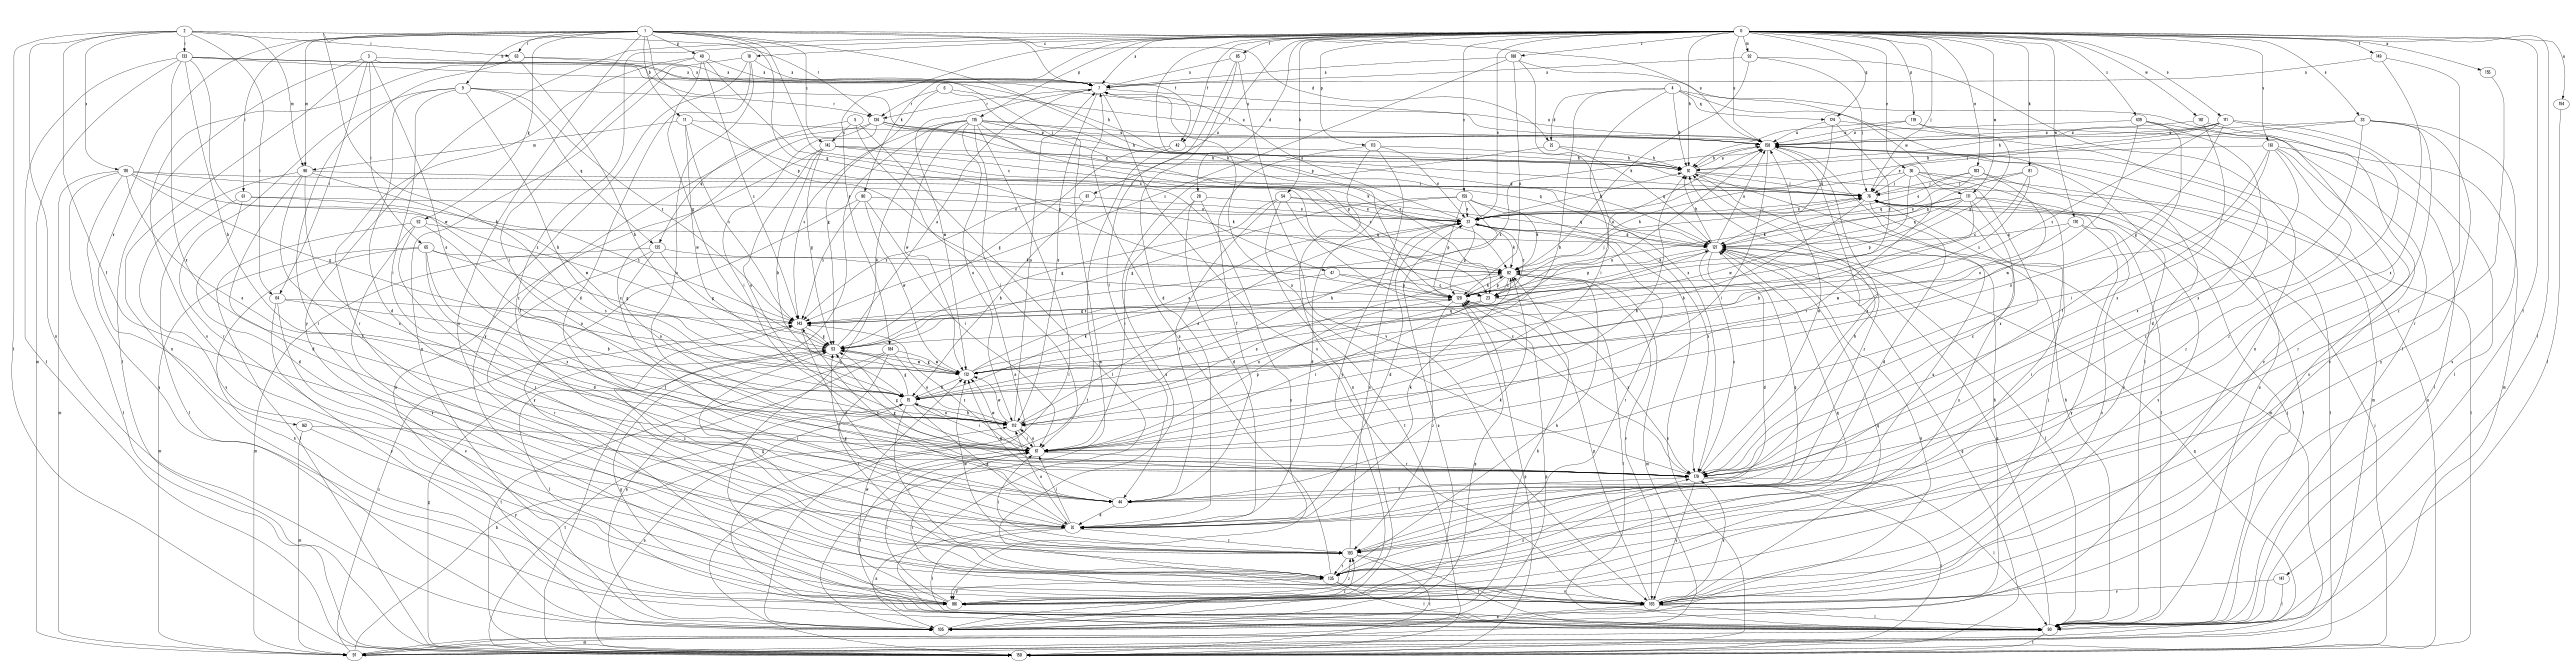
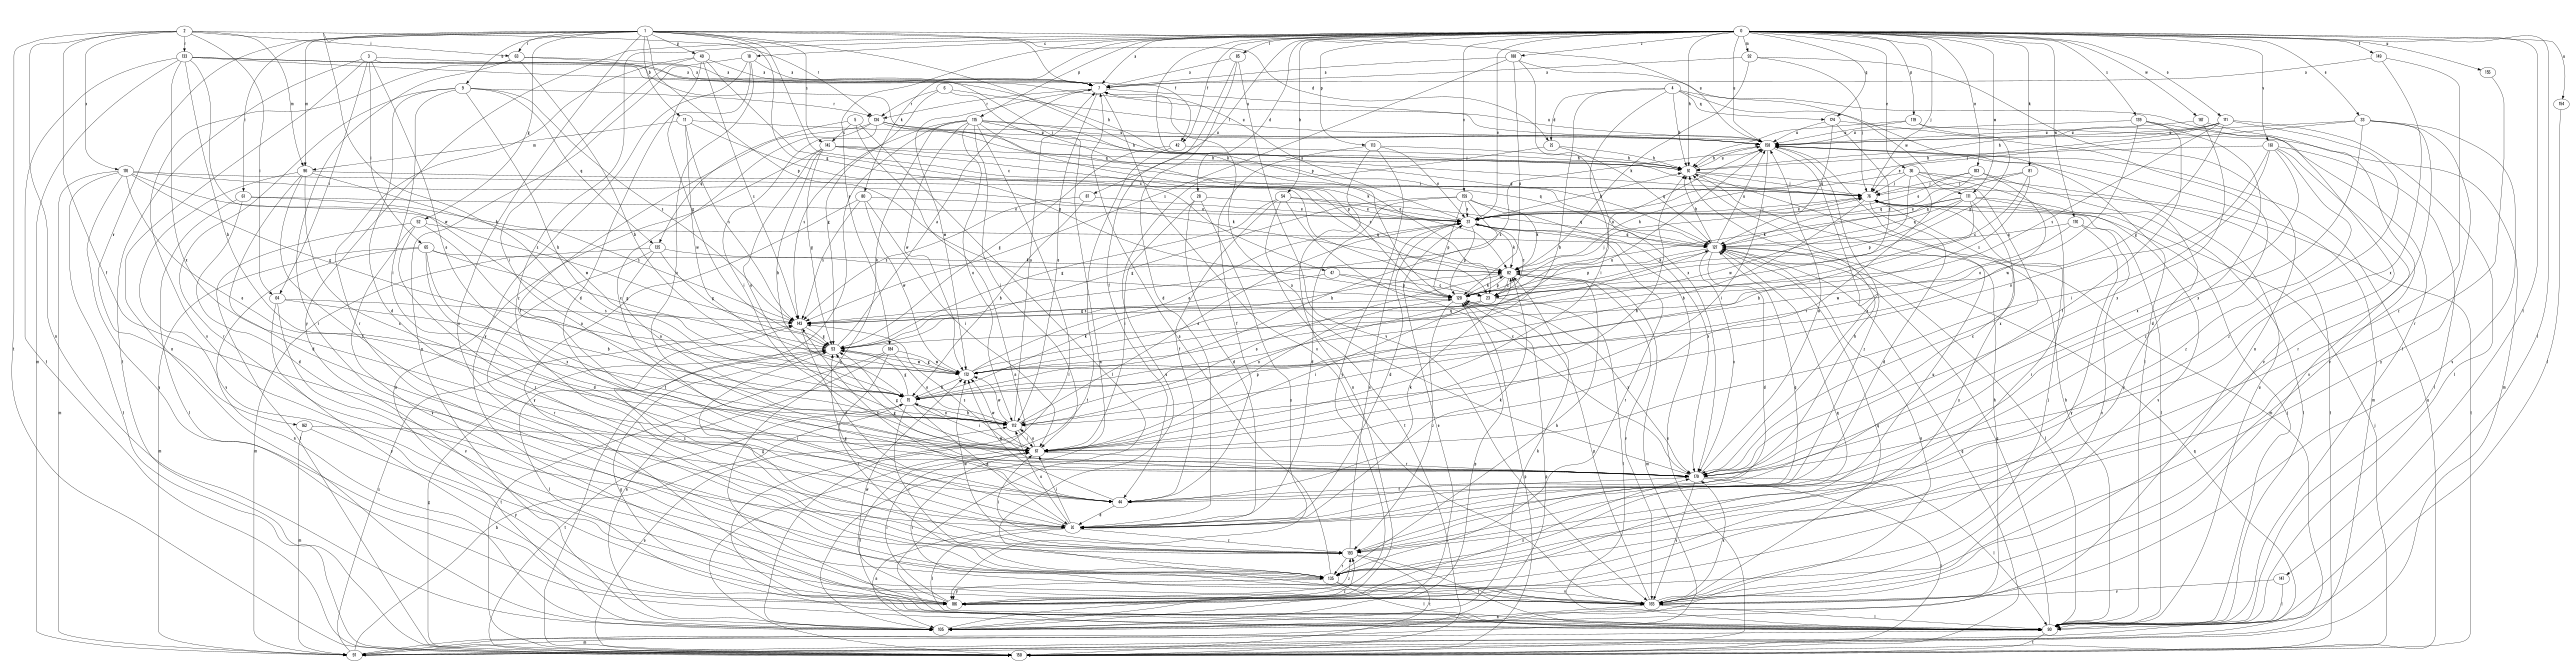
  strict digraph {
    fontname=Oswald
    node [fontname=Oswald]
    edge [fontname=Oswald]
    0
    7
    18
    28
    33
    36
    37
    42
    54
    60
    76
    80
    81
    85
    87
    90
    92
    103
    111
    113
    115
    119
    120
    124
-   139 [label=439]
+   139
    147
    149
    154
    155
    158
    159
    161
    167
    170
    171
    184
    186
    188
    193
    165
    134
    112
    172
    105
    30
    179
    67
    135
    82
    150
    23
    127
    53
    44
    97
    15
    143
    1
    9
    11
    29
    47
    49
    52
    61
    63
    96
    142
    162
    125
    2
    64
    133
    176
    3
    65
    4
    5
    6
    0 -> 7 [label=a]
    0 -> 18 [label=c]
    0 -> 28 [label=d]
    0 -> 33 [label=e]
    0 -> 36 [label=e]
    0 -> 37 [label=e]
    0 -> 42 [label=f]
    0 -> 54 [label=h]
    0 -> 60 [label=h]
    0 -> 76 [label=j]
    0 -> 80 [label=k]
    0 -> 81 [label=k]
    0 -> 85 [label=l]
    0 -> 87 [label=l]
    0 -> 90 [label=l]
    0 -> 92 [label=m]
    0 -> 103 [label=n]
    0 -> 111 [label=o]
    0 -> 113 [label=p]
    0 -> 115 [label=p]
    0 -> 119 [label=p]
    0 -> 120 [label=p]
    0 -> 124 [label=q]
    0 -> 139 [label=s]
    0 -> 147 [label=t]
    0 -> 149 [label=t]
    0 -> 154 [label=u]
    0 -> 155 [label=u]
    0 -> 158 [label=u]
    0 -> 159 [label=v]
    0 -> 161 [label=v]
    0 -> 167 [label=w]
    0 -> 170 [label=w]
    0 -> 171 [label=w]
    0 -> 184 [label=y]
    0 -> 186 [label=y]
    0 -> 188 [label=z]
    0 -> 193 [label=z]
    7 -> 158 [label=u]
    7 -> 165 [label=v]
    7 -> 134 [label=r]
    7 -> 112 [label=o]
    7 -> 172 [label=w]
    18 -> 7 [label=a]
    18 -> 186 [label=y]
    18 -> 105 [label=n]
    18 -> 30 [label=d]
    18 -> 179 [label=x]
    28 -> 37 [label=e]
    28 -> 186 [label=y]
    28 -> 30 [label=d]
    28 -> 67 [label=i]
    33 -> 37 [label=e]
    33 -> 158 [label=u]
    33 -> 186 [label=y]
    33 -> 165 [label=v]
    33 -> 179 [label=x]
    33 -> 135 [label=r]
    36 -> 76 [label=j]
    36 -> 172 [label=w]
    36 -> 179 [label=x]
    36 -> 67 [label=i]
    36 -> 135 [label=r]
    36 -> 82 [label=k]
    36 -> 150 [label=t]
    37 -> 7 [label=a]
    37 -> 60 [label=h]
    37 -> 76 [label=j]
    37 -> 120 [label=p]
    37 -> 30 [label=d]
    37 -> 135 [label=r]
    37 -> 82 [label=k]
    37 -> 23 [label=c]
    37 -> 127 [label=q]
    42 -> 60 [label=h]
    42 -> 150 [label=t]
    42 -> 53 [label=g]
    54 -> 37 [label=e]
    54 -> 179 [label=x]
    54 -> 150 [label=t]
    54 -> 127 [label=q]
    54 -> 53 [label=g]
    54 -> 44 [label=f]
    60 -> 76 [label=j]
    60 -> 158 [label=u]
    60 -> 150 [label=t]
    60 -> 97 [label=m]
    76 -> 37 [label=e]
    76 -> 90 [label=l]
    76 -> 186 [label=y]
    76 -> 30 [label=d]
    76 -> 15 [label=b]
    80 -> 37 [label=e]
    80 -> 186 [label=y]
    80 -> 172 [label=w]
    80 -> 67 [label=i]
    80 -> 143 [label=s]
    81 -> 76 [label=j]
    81 -> 23 [label=c]
    81 -> 127 [label=q]
    81 -> 143 [label=s]
    85 -> 7 [label=a]
    85 -> 165 [label=v]
    85 -> 30 [label=d]
    85 -> 44 [label=f]
    87 -> 37 [label=e]
    87 -> 15 [label=b]
    87 -> 143 [label=s]
    90 -> 60 [label=h]
    90 -> 76 [label=j]
    90 -> 158 [label=u]
    90 -> 150 [label=t]
    90 -> 127 [label=q]
    90 -> 53 [label=g]
    90 -> 97 [label=m]
    92 -> 7 [label=a]
    92 -> 76 [label=j]
    92 -> 105 [label=n]
    92 -> 82 [label=k]
    103 -> 37 [label=e]
    103 -> 76 [label=j]
    103 -> 186 [label=y]
    103 -> 172 [label=w]
    103 -> 127 [label=q]
    111 -> 60 [label=h]
    111 -> 76 [label=j]
    111 -> 90 [label=l]
    111 -> 158 [label=u]
    111 -> 193 [label=z]
    111 -> 53 [label=g]
    111 -> 143 [label=s]
    113 -> 37 [label=e]
    113 -> 60 [label=h]
    113 -> 186 [label=y]
    113 -> 105 [label=n]
    113 -> 44 [label=f]
    115 -> 76 [label=j]
    115 -> 90 [label=l]
    115 -> 120 [label=p]
    115 -> 158 [label=u]
    115 -> 186 [label=y]
    115 -> 112 [label=o]
    115 -> 172 [label=w]
    115 -> 67 [label=i]
    115 -> 150 [label=t]
    115 -> 127 [label=q]
    115 -> 143 [label=s]
    119 -> 60 [label=h]
    119 -> 120 [label=p]
    119 -> 158 [label=u]
    119 -> 97 [label=m]
    120 -> 76 [label=j]
    120 -> 193 [label=z]
    120 -> 179 [label=x]
    120 -> 82 [label=k]
    120 -> 143 [label=s]
    124 -> 158 [label=u]
    124 -> 193 [label=z]
    124 -> 23 [label=c]
    124 -> 127 [label=q]
    139 -> 158 [label=u]
    139 -> 165 [label=v]
    139 -> 112 [label=o]
    139 -> 30 [label=d]
    139 -> 44 [label=f]
    147 -> 90 [label=l]
    147 -> 165 [label=v]
    149 -> 7 [label=a]
    149 -> 193 [label=z]
    149 -> 179 [label=x]
    154 -> 90 [label=l]
    155 -> 135 [label=r]
    158 -> 60 [label=h]
    158 -> 193 [label=z]
    158 -> 179 [label=x]
    158 -> 67 [label=i]
    158 -> 97 [label=m]
    158 -> 143 [label=s]
    159 -> 37 [label=e]
    159 -> 120 [label=p]
    159 -> 30 [label=d]
    159 -> 179 [label=x]
    159 -> 82 [label=k]
    159 -> 53 [label=g]
    159 -> 15 [label=b]
    161 -> 60 [label=h]
    161 -> 90 [label=l]
    161 -> 193 [label=z]
    161 -> 165 [label=v]
    161 -> 112 [label=o]
    161 -> 179 [label=x]
    161 -> 67 [label=i]
    167 -> 158 [label=u]
    167 -> 165 [label=v]
    167 -> 179 [label=x]
    170 -> 186 [label=y]
    170 -> 165 [label=v]
    170 -> 172 [label=w]
    170 -> 127 [label=q]
    171 -> 37 [label=e]
    171 -> 90 [label=l]
    171 -> 120 [label=p]
    171 -> 165 [label=v]
    171 -> 179 [label=x]
    171 -> 82 [label=k]
    171 -> 127 [label=q]
    171 -> 15 [label=b]
    184 -> 112 [label=o]
    184 -> 172 [label=w]
    184 -> 105 [label=n]
    184 -> 135 [label=r]
    184 -> 150 [label=t]
    186 -> 158 [label=u]
    186 -> 193 [label=z]
    186 -> 172 [label=w]
    186 -> 179 [label=x]
    186 -> 67 [label=i]
    188 -> 7 [label=a]
    188 -> 90 [label=l]
    188 -> 120 [label=p]
    188 -> 179 [label=x]
    188 -> 143 [label=s]
    193 -> 37 [label=e]
    193 -> 90 [label=l]
    193 -> 172 [label=w]
    193 -> 67 [label=i]
    193 -> 135 [label=r]
    193 -> 150 [label=t]
    193 -> 53 [label=g]
    193 -> 143 [label=s]
    165 -> 76 [label=j]
    165 -> 90 [label=l]
    165 -> 120 [label=p]
    165 -> 105 [label=n]
    165 -> 179 [label=x]
    165 -> 67 [label=i]
    165 -> 127 [label=q]
    134 -> 60 [label=h]
    134 -> 158 [label=u]
    134 -> 179 [label=x]
    134 -> 67 [label=i]
    134 -> 82 [label=k]
    134 -> 44 [label=f]
    112 -> 7 [label=a]
    112 -> 37 [label=e]
    112 -> 172 [label=w]
    112 -> 67 [label=i]
    112 -> 15 [label=b]
    172 -> 37 [label=e]
    172 -> 158 [label=u]
    172 -> 127 [label=q]
    172 -> 53 [label=g]
    172 -> 15 [label=b]
    105 -> 37 [label=e]
    105 -> 60 [label=h]
    105 -> 120 [label=p]
    105 -> 193 [label=z]
    105 -> 82 [label=k]
    30 -> 90 [label=l]
    30 -> 193 [label=z]
    30 -> 112 [label=o]
    30 -> 105 [label=n]
    30 -> 67 [label=i]
    30 -> 82 [label=k]
    30 -> 127 [label=q]
    30 -> 53 [label=g]
    179 -> 7 [label=a]
    179 -> 90 [label=l]
    179 -> 158 [label=u]
    179 -> 165 [label=v]
    179 -> 150 [label=t]
    179 -> 53 [label=g]
    179 -> 44 [label=f]
    179 -> 143 [label=s]
    67 -> 60 [label=h]
    67 -> 90 [label=l]
    67 -> 120 [label=p]
    67 -> 112 [label=o]
    67 -> 172 [label=w]
    67 -> 179 [label=r]
    67 -> 53 [label=g]
    135 -> 7 [label=a]
    135 -> 90 [label=l]
    135 -> 186 [label=y]
    135 -> 165 [label=v]
    135 -> 82 [label=k]
    135 -> 127 [label=q]
    82 -> 120 [label=p]
    82 -> 165 [label=v]
    82 -> 112 [label=o]
    82 -> 23 [label=c]
    82 -> 97 [label=m]
    150 -> 37 [label=e]
    150 -> 76 [label=j]
    150 -> 120 [label=p]
    150 -> 158 [label=u]
    150 -> 112 [label=o]
    150 -> 127 [label=q]
    150 -> 53 [label=g]
    23 -> 90 [label=l]
    23 -> 158 [label=u]
    23 -> 112 [label=o]
    23 -> 67 [label=i]
    127 -> 60 [label=h]
    127 -> 90 [label=l]
    127 -> 120 [label=p]
    127 -> 158 [label=u]
    127 -> 105 [label=n]
    127 -> 30 [label=d]
    127 -> 179 [label=x]
    127 -> 82 [label=k]
    53 -> 7 [label=a]
    53 -> 90 [label=l]
    53 -> 172 [label=w]
    44 -> 60 [label=h]
    44 -> 172 [label=w]
    44 -> 30 [label=d]
    44 -> 82 [label=k]
    44 -> 143 [label=s]
    97 -> 120 [label=p]
    97 -> 127 [label=q]
    97 -> 15 [label=b]
    97 -> 143 [label=s]
    15 -> 112 [label=o]
    15 -> 30 [label=d]
    15 -> 67 [label=i]
    15 -> 135 [label=r]
    15 -> 82 [label=k]
    15 -> 150 [label=t]
    15 -> 53 [label=g]
    143 -> 53 [label=g]
    143 -> 44 [label=f]
    1 -> 42 [label=f]
    1 -> 120 [label=p]
    1 -> 158 [label=u]
    1 -> 165 [label=v]
    1 -> 82 [label=k]
    1 -> 23 [label=c]
    1 -> 15 [label=b]
    1 -> 9 [label=b]
    1 -> 11 [label=b]
    1 -> 29 [label=d]
    1 -> 47 [label=g]
    1 -> 49 [label=g]
    1 -> 52 [label=g]
    1 -> 61 [label=i]
    1 -> 63 [label=i]
    1 -> 96 [label=m]
    1 -> 142 [label=s]
    1 -> 162 [label=v]
    9 -> 134 [label=r]
    9 -> 30 [label=d]
    9 -> 67 [label=i]
    9 -> 135 [label=r]
    9 -> 15 [label=b]
    9 -> 143 [label=s]
    9 -> 125 [label=q]
    11 -> 120 [label=p]
    11 -> 158 [label=u]
    11 -> 172 [label=w]
    11 -> 143 [label=s]
    11 -> 96 [label=m]
    29 -> 60 [label=h]
    29 -> 165 [label=v]
    29 -> 127 [label=q]
    47 -> 120 [label=p]
    47 -> 23 [label=c]
    47 -> 53 [label=g]
    49 -> 7 [label=a]
    49 -> 67 [label=i]
    49 -> 135 [label=r]
    49 -> 23 [label=c]
    49 -> 53 [label=g]
    49 -> 143 [label=s]
    52 -> 193 [label=z]
    52 -> 165 [label=v]
    52 -> 112 [label=o]
    52 -> 150 [label=t]
    52 -> 127 [label=q]
    61 -> 37 [label=e]
    61 -> 90 [label=l]
    61 -> 30 [label=d]
    61 -> 143 [label=s]
    63 -> 7 [label=a]
    63 -> 165 [label=v]
    63 -> 135 [label=r]
    63 -> 127 [label=q]
    63 -> 15 [label=b]
    96 -> 76 [label=j]
    96 -> 165 [label=v]
    96 -> 172 [label=w]
    96 -> 30 [label=d]
    96 -> 179 [label=x]
    96 -> 44 [label=f]
    142 -> 60 [label=h]
    142 -> 112 [label=o]
    142 -> 105 [label=n]
    142 -> 23 [label=c]
    142 -> 127 [label=q]
    142 -> 53 [label=g]
    142 -> 15 [label=b]
    162 -> 186 [label=y]
    162 -> 67 [label=i]
    162 -> 97 [label=m]
    125 -> 112 [label=o]
    125 -> 135 [label=r]
    125 -> 82 [label=k]
    125 -> 53 [label=g]
    125 -> 97 [label=m]
    2 -> 134 [label=r]
    2 -> 105 [label=n]
    2 -> 150 [label=t]
    2 -> 44 [label=f]
    2 -> 63 [label=i]
    2 -> 96 [label=m]
    2 -> 64 [label=i]
    2 -> 133 [label=r]
    2 -> 176 [label=x]
    64 -> 186 [label=y]
    64 -> 165 [label=v]
    64 -> 15 [label=b]
    64 -> 143 [label=s]
    133 -> 7 [label=a]
    133 -> 60 [label=h]
    133 -> 158 [label=u]
    133 -> 172 [label=w]
    133 -> 67 [label=x]
    133 -> 150 [label=t]
    133 -> 97 [label=m]
    133 -> 15 [label=b]
    176 -> 76 [label=j]
    176 -> 186 [label=y]
    176 -> 112 [label=o]
    176 -> 82 [label=k]
    176 -> 150 [label=t]
    176 -> 53 [label=g]
    176 -> 97 [label=m]
    176 -> 143 [label=s]
    3 -> 7 [label=a]
    3 -> 76 [label=j]
    3 -> 112 [label=o]
    3 -> 105 [label=n]
    3 -> 150 [label=t]
    3 -> 64 [label=i]
    3 -> 65 [label=i]
    65 -> 105 [label=n]
    65 -> 30 [label=d]
    65 -> 179 [label=x]
    65 -> 82 [label=k]
    65 -> 53 [label=g]
    65 -> 97 [label=m]
    4 -> 60 [label=h]
    4 -> 90 [label=l]
    4 -> 124 [label=q]
    4 -> 171 [label=w]
    4 -> 67 [label=i]
    4 -> 15 [label=b]
    4 -> 29 [label=d]
    5 -> 90 [label=l]
    5 -> 105 [label=n]
    5 -> 142 [label=s]
    5 -> 125 [label=q]
    6 -> 158 [label=u]
    6 -> 134 [label=r]
    6 -> 105 [label=n]
    6 -> 53 [label=g]
  }
